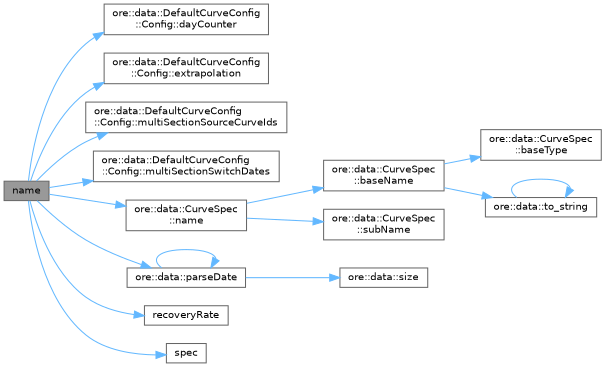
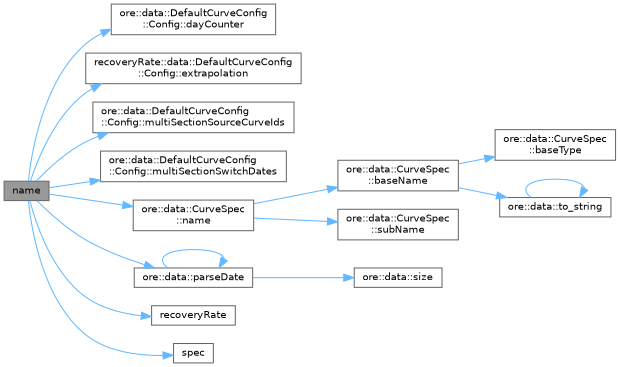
  digraph {
    rankdir=LR
    node [color=grey40 fillcolor=white fontname=Helvetica fontsize=10 shape=box style=filled]
    edge [color=steelblue1 fontname=Helvetica fontsize=10 labelfontname=Helvetica labelfontsize=10 style=solid]
    n1 [color=gray40 fillcolor=grey60 fontcolor=black height=0.2 label=name width=0.4]
    n2 [height=0.2 label="ore::data::DefaultCurveConfig\l::Config::dayCounter" width=0.4]
-   n3 [height=0.2 label="ore::data::DefaultCurveConfig\l::Config::extrapolation" width=0.4]
+   n3 [height=0.2 label="recoveryRate::data::DefaultCurveConfig\l::Config::extrapolation" width=0.4]
    n4 [height=0.2 label="ore::data::DefaultCurveConfig\l::Config::multiSectionSourceCurveIds" width=0.4]
    n5 [height=0.2 label="ore::data::DefaultCurveConfig\l::Config::multiSectionSwitchDates" width=0.4]
    n6 [height=0.2 label="ore::data::CurveSpec\l::name" width=0.4]
    n7 [height=0.2 label="ore::data::parseDate" width=0.4]
    n8 [height=0.2 label=recoveryRate width=0.4]
    n9 [height=0.2 label=spec width=0.4]
    n10 [height=0.2 label="ore::data::CurveSpec\l::baseName" width=0.4]
    n11 [height=0.2 label="ore::data::CurveSpec\l::subName" width=0.4]
    n12 [height=0.2 label="ore::data::size" width=0.4]
    n13 [height=0.2 label="ore::data::CurveSpec\l::baseType" width=0.4]
    n14 [height=0.2 label="ore::data::to_string" width=0.4]
    n1 -> n2
    n1 -> n3
    n1 -> n4
    n1 -> n5
    n1 -> n6
    n1 -> n7
    n1 -> n8
    n1 -> n9
    n6 -> n10
    n6 -> n11
    n7 -> n7
    n7 -> n12
    n10 -> n13
    n10 -> n14
    n14 -> n14
  }
